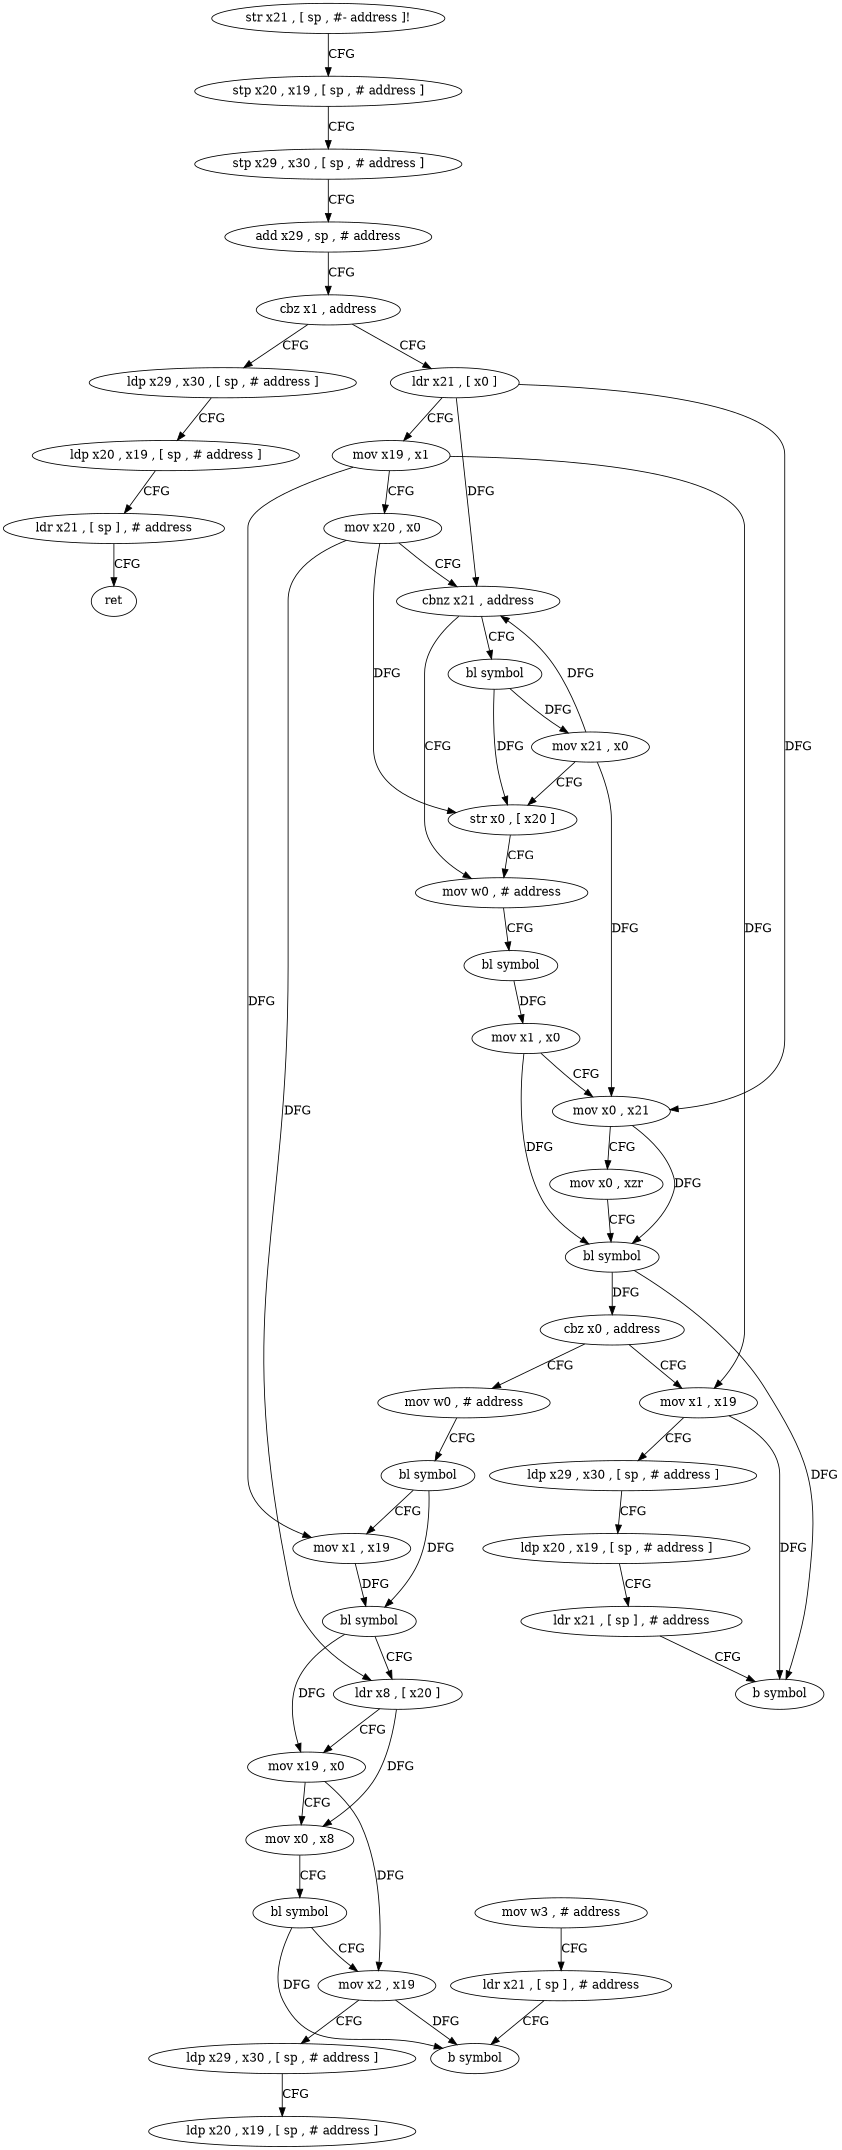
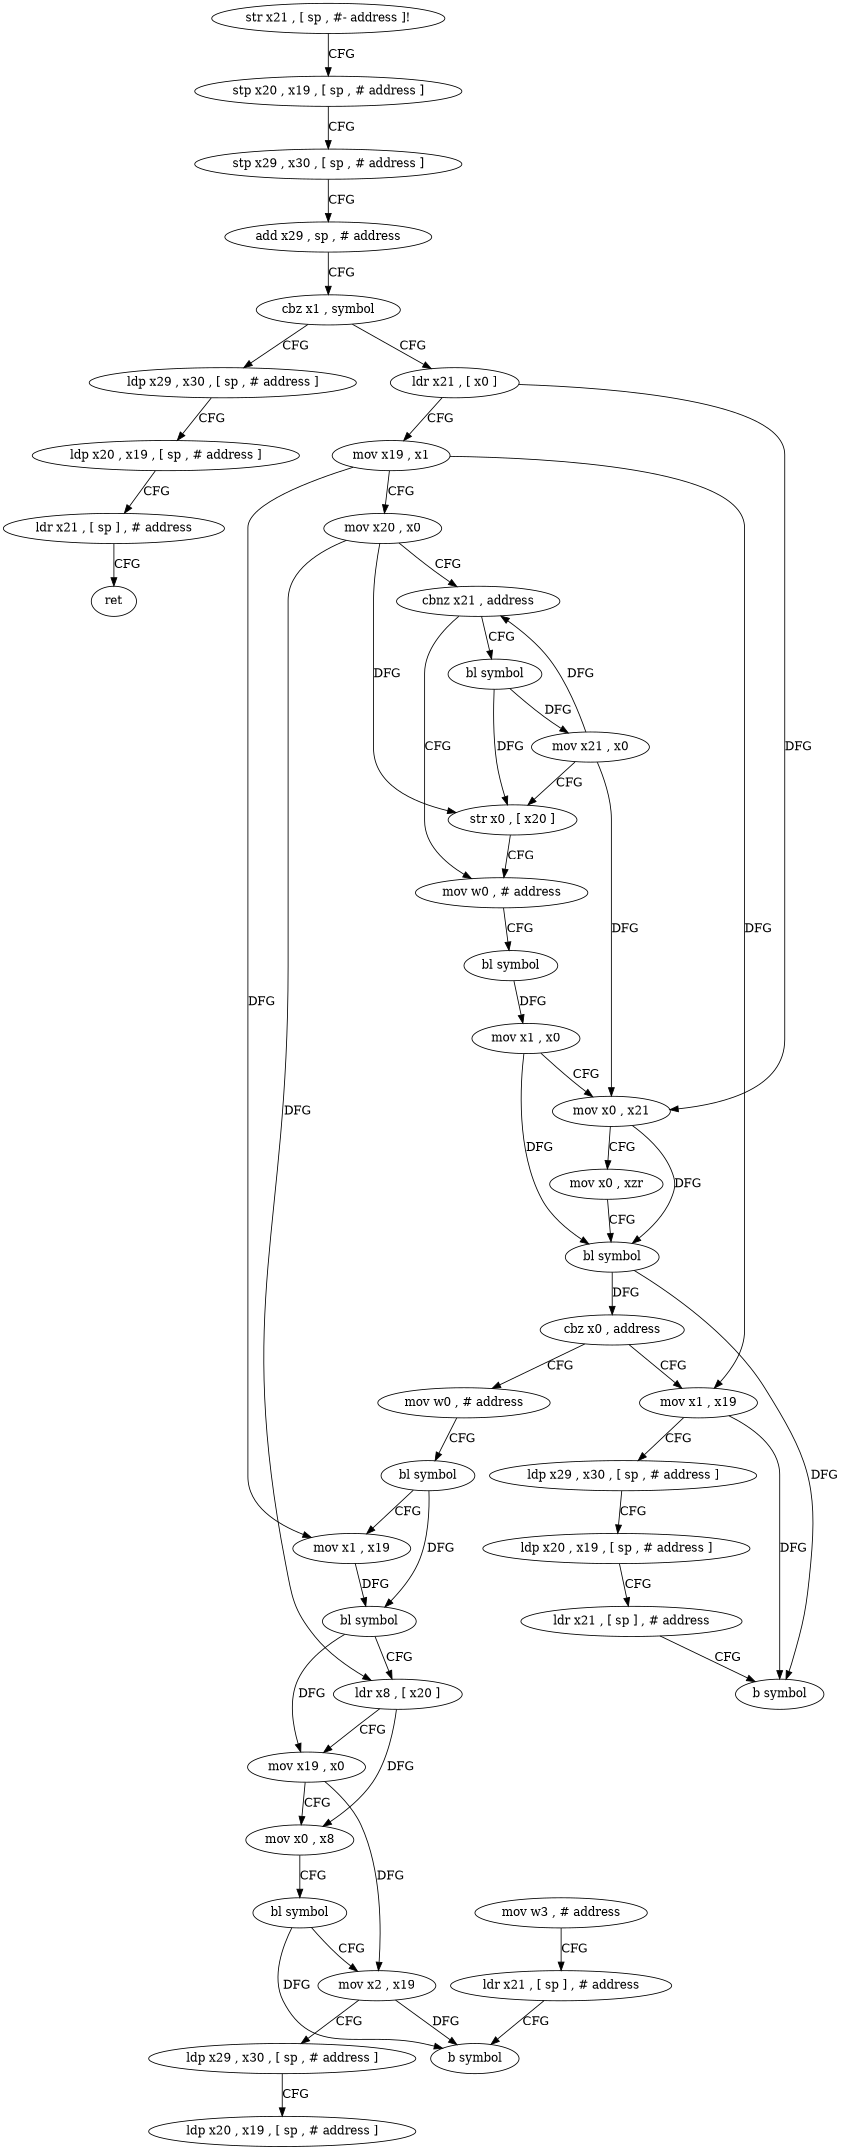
  digraph {
    n1 [label="str x21 , [ sp , #- address ]!"]
    n2 [label="stp x20 , x19 , [ sp , # address ]"]
    n3 [label="stp x29 , x30 , [ sp , # address ]"]
    n4 [label="add x29 , sp , # address"]
-   n5 [label="cbz x1 , address"]
+   n5 [label="cbz x1 , symbol"]
    n6 [label="ldp x29 , x30 , [ sp , # address ]"]
    n7 [label="ldr x21 , [ x0 ]"]
    n8 [label="ldp x20 , x19 , [ sp , # address ]"]
    n9 [label="mov x19 , x1"]
    n10 [label="cbnz x21 , address"]
    n11 [label="mov x0 , x21"]
    n12 [label="ldr x21 , [ sp ] , # address"]
    n13 [label="mov x20 , x0"]
    n14 [label="mov x1 , x19"]
    n15 [label="mov x1 , x19"]
    n16 [label="mov w0 , # address"]
    n17 [label="bl symbol"]
    n18 [label="bl symbol"]
    n19 [label="mov x0 , xzr"]
    n20 [label=ret]
    n21 [label="str x0 , [ x20 ]"]
    n22 [label="ldr x8 , [ x20 ]"]
    n23 [label="b symbol"]
    n24 [label="ldp x29 , x30 , [ sp , # address ]"]
    n25 [label="bl symbol"]
    n26 [label="mov x19 , x0"]
    n27 [label="mov x0 , x8"]
    n28 [label="bl symbol"]
    n29 [label="mov x21 , x0"]
    n30 [label="mov x1 , x0"]
    n31 [label="cbz x0 , address"]
    n32 [label="mov w0 , # address"]
    n33 [label="bl symbol"]
    n34 [label="ldp x20 , x19 , [ sp , # address ]"]
    n35 [label="mov x2 , x19"]
    n36 [label="bl symbol"]
    n37 [label="b symbol"]
    n38 [label="ldp x29 , x30 , [ sp , # address ]"]
    n39 [label="ldp x20 , x19 , [ sp , # address ]"]
    n40 [label="mov w3 , # address"]
    n41 [label="ldr x21 , [ sp ] , # address"]
    n42 [label="ldr x21 , [ sp ] , # address"]
    n1 -> n2 [label=CFG]
    n2 -> n3 [label=CFG]
    n3 -> n4 [label=CFG]
    n4 -> n5 [label=CFG]
    n5 -> n6 [label=CFG]
    n5 -> n7 [label=CFG]
    n6 -> n8 [label=CFG]
    n7 -> n9 [label=CFG]
-   n7 -> n10 [label=DFG]
    n7 -> n11 [label=DFG]
    n8 -> n12 [label=CFG]
    n9 -> n13 [label=CFG]
    n9 -> n14 [label=DFG]
    n9 -> n15 [label=DFG]
    n10 -> n16 [label=CFG]
    n10 -> n17 [label=CFG]
    n11 -> n18 [label=DFG]
    n11 -> n19 [label=CFG]
    n12 -> n20 [label=CFG]
    n13 -> n10 [label=CFG]
    n13 -> n21 [label=DFG]
    n13 -> n22 [label=DFG]
    n14 -> n23 [label=DFG]
    n14 -> n24 [label=CFG]
    n15 -> n25 [label=DFG]
    n16 -> n28 [label=CFG]
    n17 -> n21 [label=DFG]
    n17 -> n29 [label=DFG]
    n18 -> n23 [label=DFG]
    n18 -> n31 [label=DFG]
    n19 -> n18 [label=CFG]
    n21 -> n16 [label=CFG]
    n22 -> n26 [label=CFG]
    n22 -> n27 [label=DFG]
    n24 -> n34 [label=CFG]
    n25 -> n22 [label=CFG]
    n25 -> n26 [label=DFG]
    n26 -> n27 [label=CFG]
    n26 -> n35 [label=DFG]
    n27 -> n36 [label=CFG]
    n28 -> n30 [label=DFG]
    n29 -> n10 [label=DFG]
    n29 -> n11 [label=DFG]
    n29 -> n21 [label=CFG]
    n30 -> n11 [label=CFG]
    n30 -> n18 [label=DFG]
    n31 -> n14 [label=CFG]
    n31 -> n32 [label=CFG]
    n32 -> n33 [label=CFG]
    n33 -> n15 [label=CFG]
    n33 -> n25 [label=DFG]
    n34 -> n42 [label=CFG]
    n35 -> n37 [label=DFG]
    n35 -> n38 [label=CFG]
    n36 -> n35 [label=CFG]
    n36 -> n37 [label=DFG]
    n38 -> n39 [label=CFG]
    n40 -> n41 [label=CFG]
    n41 -> n37 [label=CFG]
    n42 -> n23 [label=CFG]
  }
